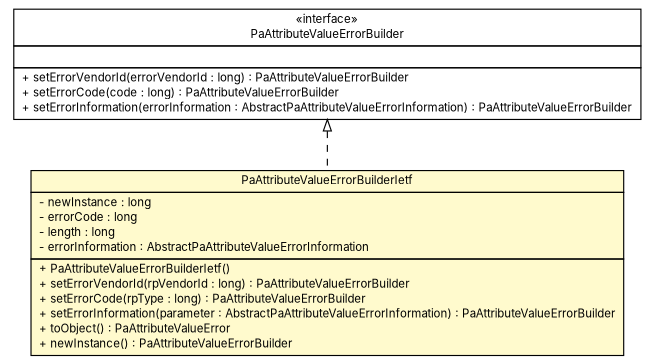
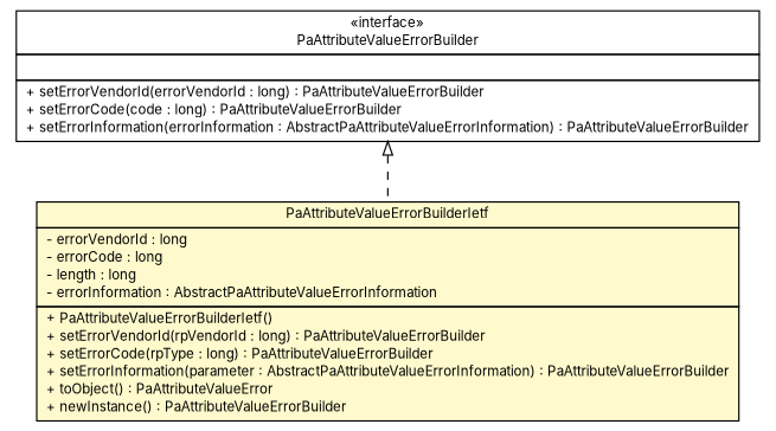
  digraph {
    nodesep=0.25
    ranksep=0.5
    fontname=Inter
    node [fontcolor=black fontname=Inter fontsize=10.0 shape=plaintext]
    n1 [label=<<table title="org.ietf.nea.pa.attribute.PaAttributeValueErrorBuilder" border="0" cellborder="1" cellspacing="0" cellpadding="2" port="p" href="./PaAttributeValueErrorBuilder.html"> 		<tr><td><table border="0" cellspacing="0" cellpadding="1"> <tr><td align="center" balign="center"> &#171;interface&#187; </td></tr> <tr><td align="center" balign="center"> PaAttributeValueErrorBuilder </td></tr> 		</table></td></tr> 		<tr><td><table border="0" cellspacing="0" cellpadding="1"> <tr><td align="left" balign="left">  </td></tr> 		</table></td></tr> 		<tr><td><table border="0" cellspacing="0" cellpadding="1"> <tr><td align="left" balign="left"> + setErrorVendorId(errorVendorId : long) : PaAttributeValueErrorBuilder </td></tr> <tr><td align="left" balign="left"> + setErrorCode(code : long) : PaAttributeValueErrorBuilder </td></tr> <tr><td align="left" balign="left"> + setErrorInformation(errorInformation : AbstractPaAttributeValueErrorInformation) : PaAttributeValueErrorBuilder </td></tr> 		</table></td></tr> 		</table>>]
-   n2 [label=<<table title="org.ietf.nea.pa.attribute.PaAttributeValueErrorBuilderIetf" border="0" cellborder="1" cellspacing="0" cellpadding="2" port="p" bgcolor="lemonChiffon" href="./PaAttributeValueErrorBuilderIetf.html"> 		<tr><td><table border="0" cellspacing="0" cellpadding="1"> <tr><td align="center" balign="center"> PaAttributeValueErrorBuilderIetf </td></tr> 		</table></td></tr> 		<tr><td><table border="0" cellspacing="0" cellpadding="1"> <tr><td align="left" balign="left"> - newInstance : long </td></tr> <tr><td align="left" balign="left"> - errorCode : long </td></tr> <tr><td align="left" balign="left"> - length : long </td></tr> <tr><td align="left" balign="left"> - errorInformation : AbstractPaAttributeValueErrorInformation </td></tr> 		</table></td></tr> 		<tr><td><table border="0" cellspacing="0" cellpadding="1"> <tr><td align="left" balign="left"> + PaAttributeValueErrorBuilderIetf() </td></tr> <tr><td align="left" balign="left"> + setErrorVendorId(rpVendorId : long) : PaAttributeValueErrorBuilder </td></tr> <tr><td align="left" balign="left"> + setErrorCode(rpType : long) : PaAttributeValueErrorBuilder </td></tr> <tr><td align="left" balign="left"> + setErrorInformation(parameter : AbstractPaAttributeValueErrorInformation) : PaAttributeValueErrorBuilder </td></tr> <tr><td align="left" balign="left"> + toObject() : PaAttributeValueError </td></tr> <tr><td align="left" balign="left"> + newInstance() : PaAttributeValueErrorBuilder </td></tr> 		</table></td></tr> 		</table>>]
+   n2 [label=<<table title="org.ietf.nea.pa.attribute.PaAttributeValueErrorBuilderIetf" border="0" cellborder="1" cellspacing="0" cellpadding="2" port="p" bgcolor="lemonChiffon" href="./PaAttributeValueErrorBuilderIetf.html"> 		<tr><td><table border="0" cellspacing="0" cellpadding="1"> <tr><td align="center" balign="center"> PaAttributeValueErrorBuilderIetf </td></tr> 		</table></td></tr> 		<tr><td><table border="0" cellspacing="0" cellpadding="1"> <tr><td align="left" balign="left"> - errorVendorId : long </td></tr> <tr><td align="left" balign="left"> - errorCode : long </td></tr> <tr><td align="left" balign="left"> - length : long </td></tr> <tr><td align="left" balign="left"> - errorInformation : AbstractPaAttributeValueErrorInformation </td></tr> 		</table></td></tr> 		<tr><td><table border="0" cellspacing="0" cellpadding="1"> <tr><td align="left" balign="left"> + PaAttributeValueErrorBuilderIetf() </td></tr> <tr><td align="left" balign="left"> + setErrorVendorId(rpVendorId : long) : PaAttributeValueErrorBuilder </td></tr> <tr><td align="left" balign="left"> + setErrorCode(rpType : long) : PaAttributeValueErrorBuilder </td></tr> <tr><td align="left" balign="left"> + setErrorInformation(parameter : AbstractPaAttributeValueErrorInformation) : PaAttributeValueErrorBuilder </td></tr> <tr><td align="left" balign="left"> + toObject() : PaAttributeValueError </td></tr> <tr><td align="left" balign="left"> + newInstance() : PaAttributeValueErrorBuilder </td></tr> 		</table></td></tr> 		</table>>]
    n1 -> n2 [arrowtail=empty dir=back fontname=Inter fontsize=10 headport=p labelfontname=Helvetica labelfontsize=10 style=dashed tailport=p]
  }
